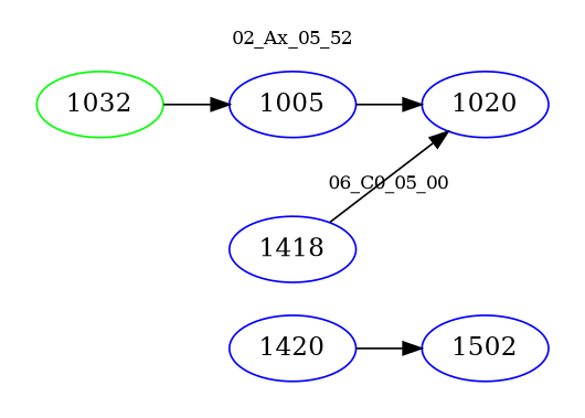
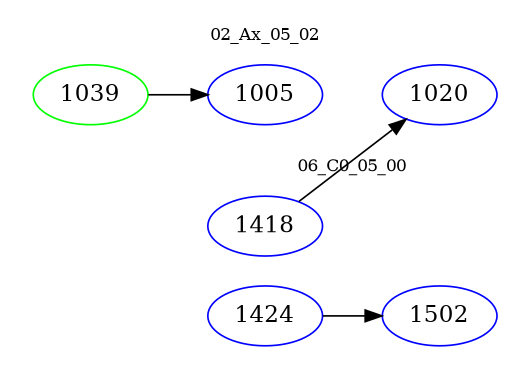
  digraph {
    rankdir=LR
    node [color=blue]
    edge [color=black]
-   n1 [color=green label=1032]
+   n1 [color=green label=1039]
    n2 [label=1005]
    n3 [label=1020]
    n4 [label=1418]
-   n5 [label=1420]
+   n5 [label=1424]
    n6 [label=1502]
    subgraph cluster_1 {
      color=white
      fontsize=10
-     label="02_Ax_05_52"
+     label="02_Ax_05_02"
      n1
      n2
      n3
    }
    subgraph cluster_2 {
      color=white
      fontsize=10
      label="06_C0_05_00"
      n4
      n5
      n6
    }
    n1 -> n2
-   n2 -> n3
    n4 -> n3
    n5 -> n6
  }
